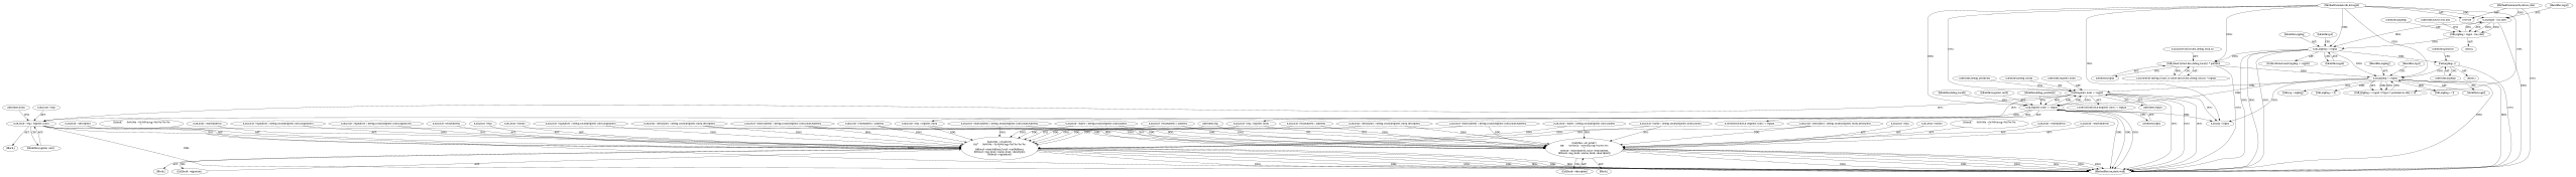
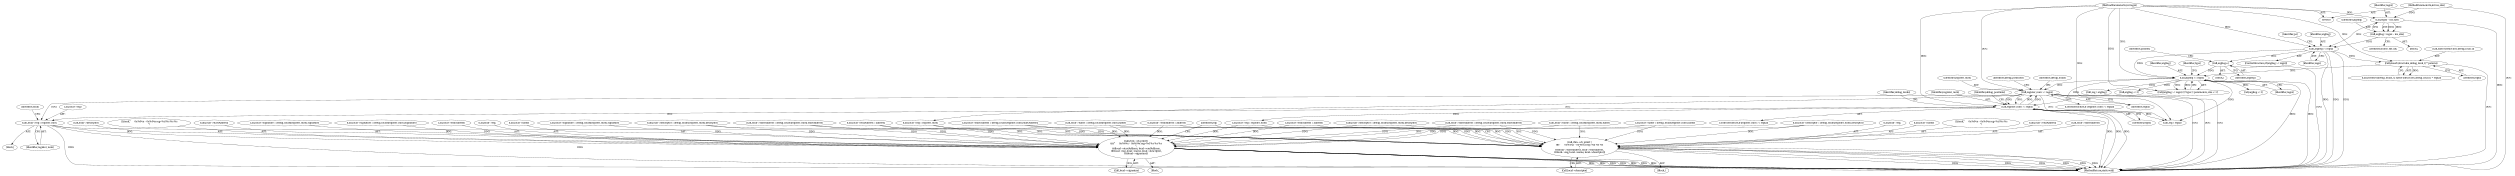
  digraph {
    fontname=Merriweather
    node [fontname=Merriweather]
    edge [fontname=Merriweather]
    n1 [label="(Call,local->reg = register_num)"]
    n2 [label="(Call,rbin->cb_printf (\n\t\t\t\t\"        0x%04x - 0x%04x reg=%d %s %s %s\n\",\n\t\t\t\tlocal->startAddress, local->endAddress,\n\t\t\t\tlocal->reg, local->name, local->descriptor,\n\t\t\t\tlocal->signature))"]
    n3 [label="(Call,rbin->cb_printf (\n\t\t\t\t\"        0x%04x - 0x%04x reg=%d %s %s\n\",\n\t\t\t\tlocal->startAddress, local->endAddress,\n\t\t\t\tlocal->reg, local->name, local->descriptor))"]
    n4 [label="(Block,)"]
    n5 [label="(MethodReturn,static void)"]
    n6 [label="(Identifier,register_num)"]
    n7 [label="(Block,)"]
    n8 [label="(Call,local->signature)"]
    n9 [label="(Call,local->descriptor)"]
    n10 [label="(Block,)"]
    n11 [label="(Call,register_num >= regsz)"]
    n12 [label="(Call,register_num >= regsz)"]
    n13 [label="(ControlStructure,if (register_num >= regsz))"]
    n14 [label="(Call,reg < regsz)"]
    n15 [label="(Identifier,regsz)"]
    n16 [label="(Call,local->reg = register_num)"]
    n17 [label="(ControlStructure,if (register_num >= regsz))"]
    n18 [label="(Identifier,regsz)"]
    n19 [label="(Call,local->reg = register_num)"]
    n20 [label="(Call,argReg >= regsz)"]
    n21 [label="(Call,reg = argReg)"]
    n22 [label="(Call,argReg += 2)"]
    n23 [label="(Call,(argReg >= regsz) || !type || parameters_size <= 0)"]
    n24 [label="(Call,argReg += 1)"]
    n25 [label="(Identifier,regsz)"]
    n26 [label="(Call,argReg++)"]
    n27 [label="(Block,)"]
    n28 [label="(Identifier,argReg)"]
    n29 [label="(Call,argReg >= regsz)"]
    n30 [label="(Call,sizeof (struct dex_debug_local_t) * params)"]
    n31 [label="(ControlStructure,if (argReg >= regsz))"]
    n32 [label="(Identifier,regsz)"]
    n33 [label="(Call,memset (debug_locals, 0, sizeof (struct dex_debug_local_t) * regsz))"]
    n34 [label="(Identifier,regsz)"]
    n35 [label="(Call,argReg = regsz - ins_size)"]
    n36 [label="(Call,regsz - ins_size)"]
    n37 [label="(Block,)"]
    n38 [label="(MethodParameterIn,int regsz)"]
    n39 [label=1000118]
    n40 [label="(MethodParameterIn,int ins_size)"]
    n41 [label="(Identifier,argReg)"]
    n42 [label="(Call,local->reg)"]
    n43 [label="(Call,local->reg)"]
    n44 [label="(Call,local->name)"]
    n45 [label="(Call,sizeof (struct dex_debug_local_t))"]
    n46 [label="(Call,local->name)"]
    n47 [label="(Identifier,reg)"]
    n48 [label="(Identifier,debug_locals)"]
    n49 [label="(Call,local->startAddress)"]
    n50 [label="(Call,local->name = debug_locals[register_num].name)"]
    n51 [label="(Identifier,register_num)"]
    n52 [label="(Identifier,p4)"]
    n53 [label="(Identifier,register_num)"]
    n54 [label="(Call,local->descriptor = debug_locals[register_num].descriptor)"]
    n55 [label="(Literal,\"        0x%04x - 0x%04x reg=%d %s %s\n\")"]
    n56 [label="(Call,local->descriptor = debug_locals[register_num].descriptor)"]
    n57 [label="(Call,local->signature = debug_locals[register_num].signature)"]
    n58 [label="(Call,local->descriptor = debug_locals[register_num].descriptor)"]
    n59 [label="(Identifier,regsz)"]
    n60 [label="(Call,local->endAddress)"]
    n61 [label="(Identifier,argReg)"]
    n62 [label="(Identifier,params)"]
    n63 [label="(Call,local->descriptor)"]
    n64 [label="(Call,local->endAddress = address)"]
    n65 [label="(Literal,\"        0x%04x - 0x%04x reg=%d %s %s %s\n\")"]
    n66 [label="(Call,local->endAddress = address)"]
    n67 [label="(Call,local->signature = debug_locals[register_num].signature)"]
    n68 [label="(Call,local->endAddress = address)"]
    n69 [label="(Identifier,source_file_idx)"]
    n70 [label="(Call,local->signature = debug_locals[register_num].signature)"]
    n71 [label="(Call,local->startAddress = debug_locals[register_num].startAddress)"]
    n72 [label="(Identifier,argReg)"]
    n73 [label="(Identifier,debug_positions)"]
    n74 [label="(Identifier,debug_positions)"]
    n75 [label="(Call,local->reg)"]
    n76 [label="(Identifier,local)"]
    n77 [label="(Call,local->name = debug_locals[register_num].name)"]
    n78 [label="(Call,local->startAddress)"]
    n79 [label="(Call,local->endAddress)"]
    n80 [label="(Call,local->name = debug_locals[register_num].name)"]
    n81 [label="(Identifier,debug_locals)"]
    n82 [label="(Call,local->startAddress = debug_locals[register_num].startAddress)"]
    n83 [label="(Identifier,type)"]
    n84 [label="(Call,local->startAddress = debug_locals[register_num].startAddress)"]
    n1 -> n2 [label="DDG: "]
    n1 -> n3 [label="DDG: "]
    n1 -> n4 [label="AST: "]
    n1 -> n5 [label="DDG: "]
    n1 -> n5 [label="DDG: "]
    n1 -> n6 [label="CFG: "]
    n2 -> n5 [label="DDG: "]
    n2 -> n5 [label="DDG: "]
    n2 -> n5 [label="DDG: "]
    n2 -> n5 [label="DDG: "]
    n2 -> n5 [label="DDG: "]
    n2 -> n5 [label="DDG: "]
    n2 -> n5 [label="DDG: "]
    n2 -> n7 [label="AST: "]
    n2 -> n8 [label="CFG: "]
    n3 -> n5 [label="DDG: "]
    n3 -> n5 [label="DDG: "]
    n3 -> n5 [label="DDG: "]
    n3 -> n5 [label="DDG: "]
    n3 -> n5 [label="DDG: "]
    n3 -> n5 [label="DDG: "]
    n3 -> n9 [label="CFG: "]
    n3 -> n10 [label="AST: "]
    n6 -> n1 [label="AST: "]
    n8 -> n2 [label="AST: "]
    n9 -> n3 [label="AST: "]
    n11 -> n1 [label="DDG: "]
    n11 -> n5 [label="DDG: "]
    n11 -> n5 [label="DDG: "]
    n11 -> n5 [label="DDG: "]
    n11 -> n12 [label="DDG: "]
    n11 -> n12 [label="DDG: "]
    n11 -> n13 [label="AST: "]
    n11 -> n14 [label="DDG: "]
    n11 -> n15 [label="CFG: "]
    n11 -> n16 [label="DDG: "]
    n12 -> n1 [label="DDG: "]
    n12 -> n5 [label="DDG: "]
    n12 -> n5 [label="DDG: "]
    n12 -> n5 [label="DDG: "]
    n12 -> n11 [label="DDG: "]
    n12 -> n11 [label="DDG: "]
    n12 -> n14 [label="DDG: "]
    n12 -> n17 [label="AST: "]
    n12 -> n18 [label="CFG: "]
    n12 -> n19 [label="DDG: "]
    n15 -> n11 [label="AST: "]
    n16 -> n2 [label="DDG: "]
    n16 -> n3 [label="DDG: "]
    n18 -> n12 [label="AST: "]
    n19 -> n2 [label="DDG: "]
    n19 -> n3 [label="DDG: "]
    n20 -> n5 [label="DDG: "]
    n20 -> n5 [label="DDG: "]
    n20 -> n11 [label="DDG: "]
    n20 -> n12 [label="DDG: "]
    n20 -> n14 [label="DDG: "]
    n20 -> n21 [label="DDG: "]
    n20 -> n22 [label="DDG: "]
    n20 -> n23 [label="AST: "]
    n20 -> n23 [label="DDG: "]
    n20 -> n23 [label="DDG: "]
    n20 -> n24 [label="DDG: "]
    n20 -> n25 [label="CFG: "]
    n23 -> n20 [label="CFG: "]
    n25 -> n20 [label="AST: "]
    n26 -> n5 [label="DDG: "]
    n26 -> n20 [label="DDG: "]
    n26 -> n27 [label="AST: "]
    n26 -> n28 [label="CFG: "]
    n28 -> n26 [label="AST: "]
    n29 -> n5 [label="DDG: "]
    n29 -> n5 [label="DDG: "]
    n29 -> n5 [label="DDG: "]
    n29 -> n20 [label="DDG: "]
    n29 -> n26 [label="DDG: "]
    n29 -> n30 [label="DDG: "]
    n29 -> n31 [label="AST: "]
    n29 -> n32 [label="CFG: "]
    n30 -> n5 [label="DDG: "]
    n30 -> n20 [label="DDG: "]
    n30 -> n33 [label="AST: "]
    n30 -> n33 [label="DDG: "]
    n30 -> n34 [label="CFG: "]
    n32 -> n29 [label="AST: "]
    n33 -> n30 [label="CFG: "]
    n34 -> n30 [label="AST: "]
    n35 -> n29 [label="DDG: "]
    n35 -> n36 [label="CFG: "]
    n35 -> n37 [label="AST: "]
    n36 -> n5 [label="DDG: "]
    n36 -> n29 [label="DDG: "]
    n36 -> n35 [label="AST: "]
    n36 -> n35 [label="DDG: "]
    n36 -> n35 [label="DDG: "]
    n38 -> n11 [label="DDG: "]
    n38 -> n12 [label="DDG: "]
    n38 -> n14 [label="DDG: "]
    n38 -> n20 [label="DDG: "]
    n38 -> n23 [label="DDG: "]
    n38 -> n29 [label="DDG: "]
    n38 -> n30 [label="DDG: "]
    n38 -> n36 [label="DDG: "]
    n38 -> n39 [label="AST: "]
    n40 -> n5 [label="DDG: "]
    n40 -> n36 [label="DDG: "]
    n40 -> n39 [label="AST: "]
    n41 -> n29 [label="AST: "]
    n42 -> n3 [label="AST: "]
    n43 -> n2 [label="AST: "]
    n44 -> n2 [label="AST: "]
    n45 -> n30 [label="AST: "]
    n46 -> n3 [label="AST: "]
    n47 -> n2 [label="CFG: "]
    n47 -> n3 [label="CFG: "]
    n48 -> n11 [label="CFG: "]
    n49 -> n2 [label="AST: "]
    n50 -> n2 [label="DDG: "]
    n50 -> n3 [label="DDG: "]
    n51 -> n11 [label="AST: "]
    n52 -> n29 [label="CFG: "]
    n53 -> n12 [label="AST: "]
    n54 -> n2 [label="DDG: "]
    n54 -> n3 [label="DDG: "]
    n55 -> n3 [label="AST: "]
    n56 -> n2 [label="DDG: "]
    n56 -> n3 [label="DDG: "]
    n57 -> n2 [label="DDG: "]
    n58 -> n2 [label="DDG: "]
    n58 -> n3 [label="DDG: "]
    n59 -> n36 [label="AST: "]
    n60 -> n3 [label="AST: "]
    n61 -> n20 [label="AST: "]
    n62 -> n26 [label="CFG: "]
    n63 -> n2 [label="AST: "]
    n64 -> n2 [label="DDG: "]
    n64 -> n3 [label="DDG: "]
    n65 -> n2 [label="AST: "]
    n66 -> n2 [label="DDG: "]
    n66 -> n3 [label="DDG: "]
    n67 -> n2 [label="DDG: "]
    n68 -> n2 [label="DDG: "]
    n68 -> n3 [label="DDG: "]
-   n69 -> n35 [label="CFG: "]
+   n35 -> n69 [label="CFG: "]
    n70 -> n2 [label="DDG: "]
    n71 -> n2 [label="DDG: "]
    n71 -> n3 [label="DDG: "]
    n72 -> n35 [label="AST: "]
    n73 -> n12 [label="CFG: "]
    n74 -> n11 [label="CFG: "]
    n75 -> n1 [label="AST: "]
    n76 -> n1 [label="CFG: "]
    n77 -> n2 [label="DDG: "]
    n77 -> n3 [label="DDG: "]
    n78 -> n3 [label="AST: "]
    n79 -> n2 [label="AST: "]
    n80 -> n2 [label="DDG: "]
    n80 -> n3 [label="DDG: "]
    n81 -> n12 [label="CFG: "]
    n82 -> n2 [label="DDG: "]
    n82 -> n3 [label="DDG: "]
    n83 -> n20 [label="CFG: "]
    n84 -> n2 [label="DDG: "]
    n84 -> n3 [label="DDG: "]
  }
